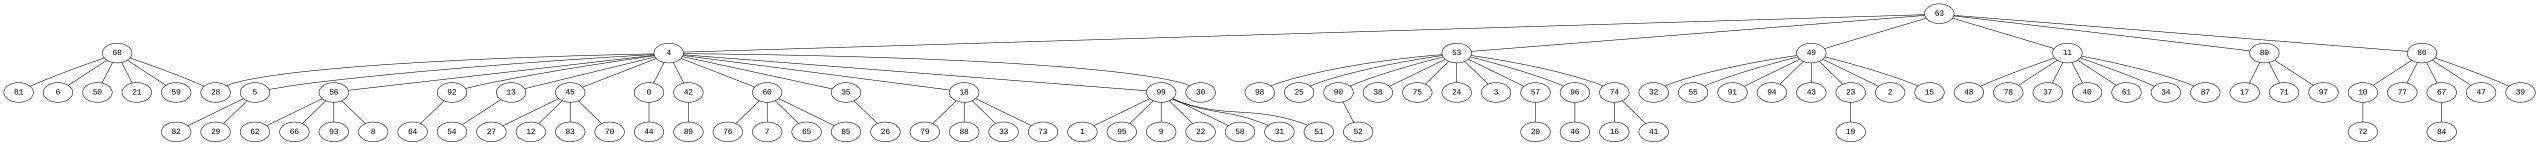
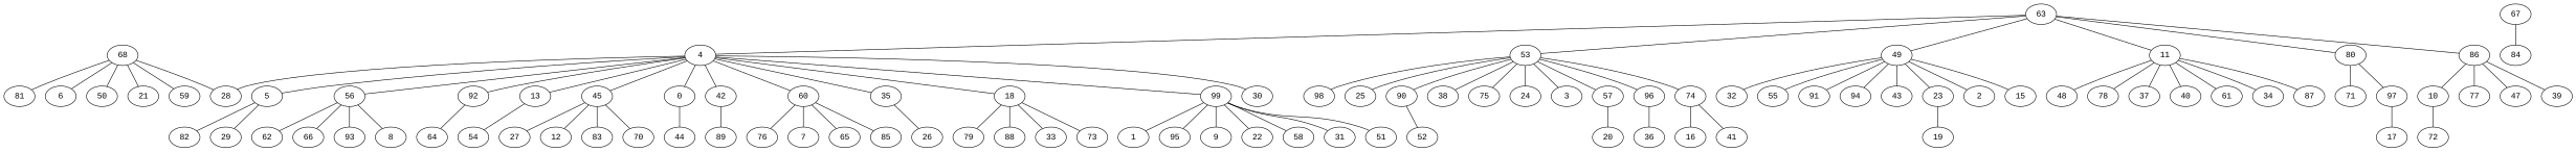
  graph {
    fontname="Liberation Mono"
    node [fontname="Liberation Mono"]
    edge [fontname="Liberation Mono"]
    4
    5
    56
    92
    13
    45
    0
    42
    60
    35
    18
    99
    30
    28
    82
    29
    62
    66
    93
    8
    64
    54
    27
    12
    83
    70
    44
    89
    76
    7
    65
    85
    26
    79
    88
    33
    73
    1
    95
    9
    22
    58
    31
    51
    68
    81
    6
    50
    21
    59
    10
    72
    53
    98
    25
    90
    38
    75
    24
    3
    57
    96
    74
    52
    20
-   46
+   46 [label=36]
    16
    41
    63
    49
    11
    80
    86
    32
    55
    91
    94
    43
    23
    2
    15
    48
    78
    37
    40
    61
    34
    87
    17
    71
    97
    77
    67
    47
    39
    19
    84
    4 -- 5
    4 -- 56
    4 -- 92
    4 -- 13
    4 -- 45
    4 -- 0
    4 -- 42
    4 -- 60
    4 -- 35
    4 -- 18
    4 -- 99
    4 -- 30
    4 -- 28
    5 -- 82
    5 -- 29
    56 -- 62
    56 -- 66
    56 -- 93
    56 -- 8
    92 -- 64
    13 -- 54
    45 -- 27
    45 -- 12
    45 -- 83
    45 -- 70
    0 -- 44
    42 -- 89
    60 -- 76
    60 -- 7
    60 -- 65
    60 -- 85
    35 -- 26
    18 -- 79
    18 -- 88
    18 -- 33
    18 -- 73
    99 -- 1
    99 -- 95
    99 -- 9
    99 -- 22
    99 -- 58
    99 -- 31
    99 -- 51
    68 -- 28
    68 -- 81
    68 -- 6
    68 -- 50
    68 -- 21
    68 -- 59
    10 -- 72
    53 -- 98
    53 -- 25
    53 -- 90
    53 -- 38
    53 -- 75
    53 -- 24
    53 -- 3
    53 -- 57
    53 -- 96
    53 -- 74
    90 -- 52
    57 -- 20
    96 -- 46
    74 -- 16
    74 -- 41
    63 -- 4
    63 -- 53
    63 -- 49
    63 -- 11
    63 -- 80
    63 -- 86
    49 -- 32
    49 -- 55
    49 -- 91
    49 -- 94
    49 -- 43
    49 -- 23
    49 -- 2
    49 -- 15
    11 -- 48
    11 -- 78
    11 -- 37
    11 -- 40
    11 -- 61
    11 -- 34
    11 -- 87
-   80 -- 17
+   97 -- 17
    80 -- 71
    80 -- 97
    86 -- 10
    86 -- 77
-   86 -- 67
    86 -- 47
    86 -- 39
    23 -- 19
    67 -- 84
  }
